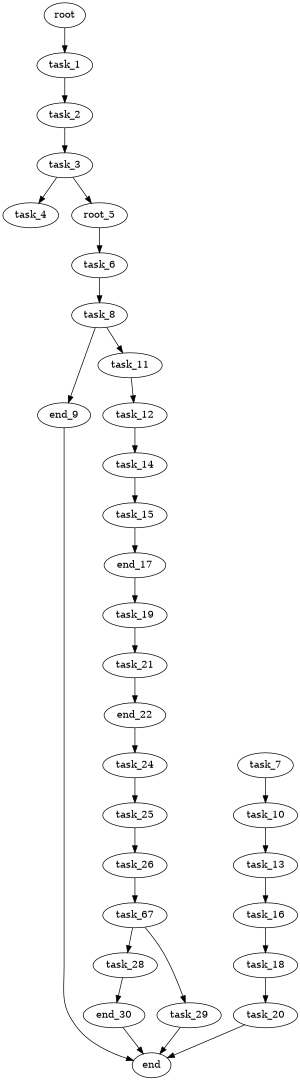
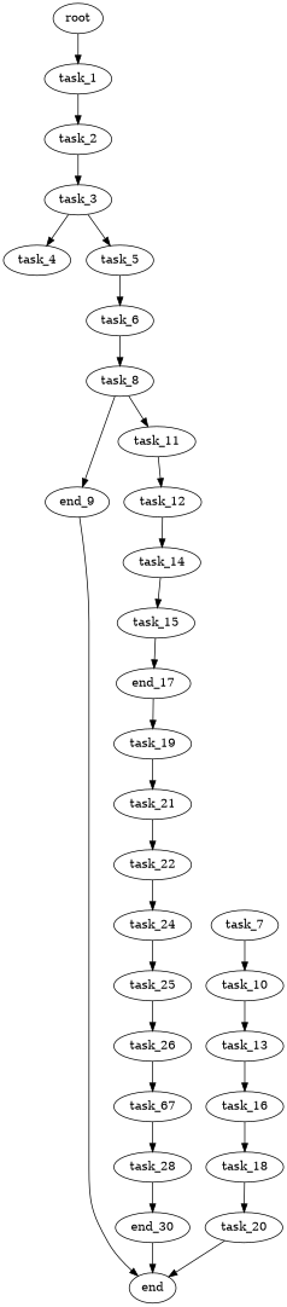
  digraph {
    root
    task_1
    task_2
    task_3
    task_4
-   task_5 [label=root_5]
+   task_5
    task_6
    task_7
    task_10
    task_8
    n11 [label=end_9]
    task_11
    task_13
    end
    task_12
    task_16
    task_14
    task_15
    task_18
    n20 [label=end_17]
    task_19
    task_20
    task_21
-   task_22 [label=end_22]
+   task_22
    task_24
    task_25
    task_26
    n28 [label=task_67]
    task_28
-   task_29
    n31 [label=end_30]
    root -> task_1
    task_1 -> task_2
    task_2 -> task_3
    task_3 -> task_4
    task_3 -> task_5
    task_5 -> task_6
    task_6 -> task_8
    task_7 -> task_10
    task_10 -> task_13
    task_8 -> n11
    task_8 -> task_11
    n11 -> end
    task_11 -> task_12
    task_13 -> task_16
    task_12 -> task_14
    task_16 -> task_18
    task_14 -> task_15
    task_15 -> n20
    task_18 -> task_20
    n20 -> task_19
    task_19 -> task_21
    task_20 -> end
    task_21 -> task_22
    task_22 -> task_24
    task_24 -> task_25
    task_25 -> task_26
    task_26 -> n28
    n28 -> task_28
-   n28 -> task_29
    task_28 -> n31
-   task_29 -> end
    n31 -> end
  }
